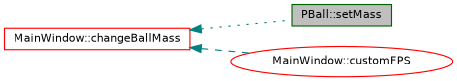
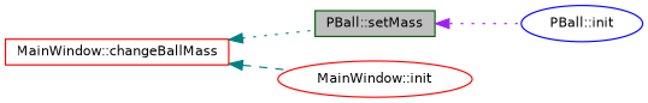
  digraph {
    rankdir=LR
    node [color=red fillcolor=white fontname=Helvetica fontsize=10 shape=box style=filled]
    edge [color=teal dir=back fontname=Helvetica fontsize=10 labelfontname=Helvetica labelfontsize=10 style=dotted]
    n1 [color=darkgreen fillcolor=grey75 fontcolor=black height=0.2 label="PBall::setMass" width=0.4]
+   n2 [color=blue height=0.2 label="PBall::init" shape=ellipse width=0.4]
    n3 [height=0.2 label="MainWindow::changeBallMass" width=0.4]
-   n4 [height=0.2 label="MainWindow::customFPS" shape=ellipse width=0.4]
+   n4 [height=0.2 label="MainWindow::init" shape=ellipse width=0.4]
+   n1 -> n2 [color=purple]
    n3 -> n1
    n3 -> n4 [style=dashed]
  }
